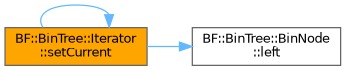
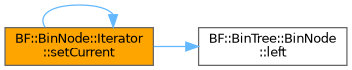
  digraph {
    rankdir=LR
    node [fontname=Helvetica fontsize=10 shape=box style=filled]
    edge [color=steelblue1 fontname=Helvetica fontsize=10 labelfontname=Helvetica labelfontsize=10 style=solid]
-   n1 [color=gray40 fillcolor=orange fontcolor=black height=0.2 label="BF::BinTree::Iterator\l::setCurrent" width=0.4]
+   n1 [color=gray40 fillcolor=orange fontcolor=black height=0.2 label="BF::BinNode::Iterator\l::setCurrent" width=0.4]
    n2 [color=grey40 fillcolor=white height=0.2 label="BF::BinTree::BinNode\l::left" width=0.4]
    n1 -> n1
    n1 -> n2
  }
